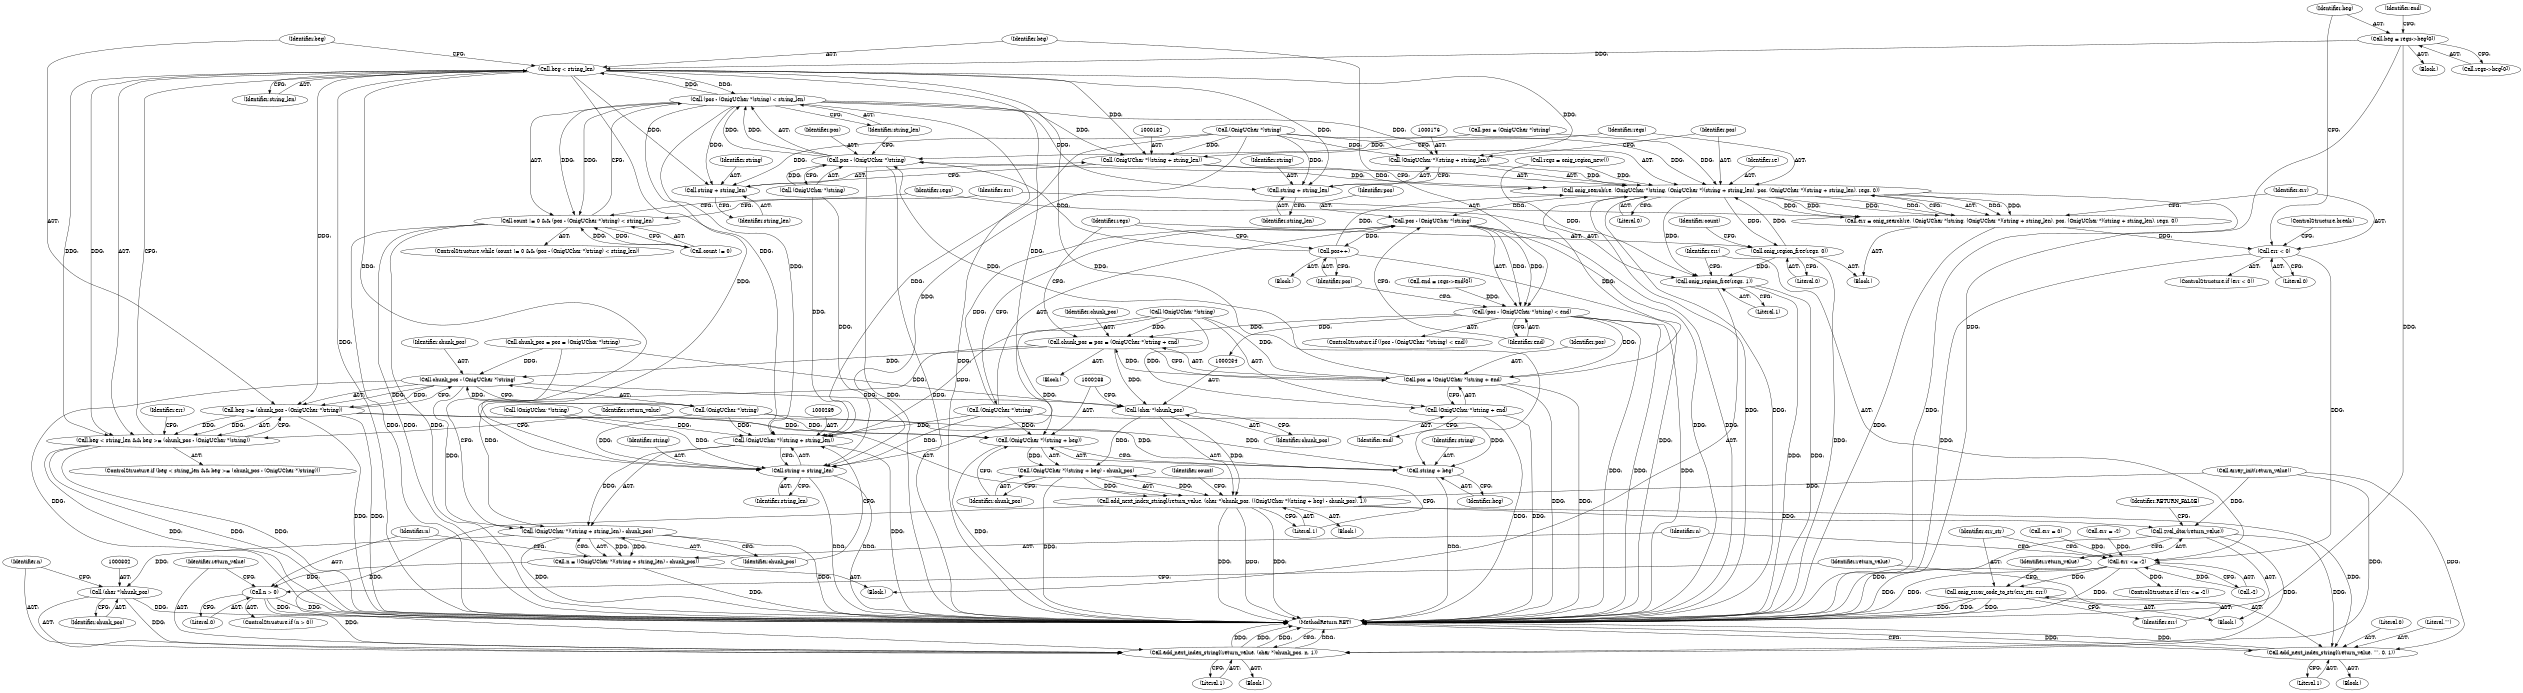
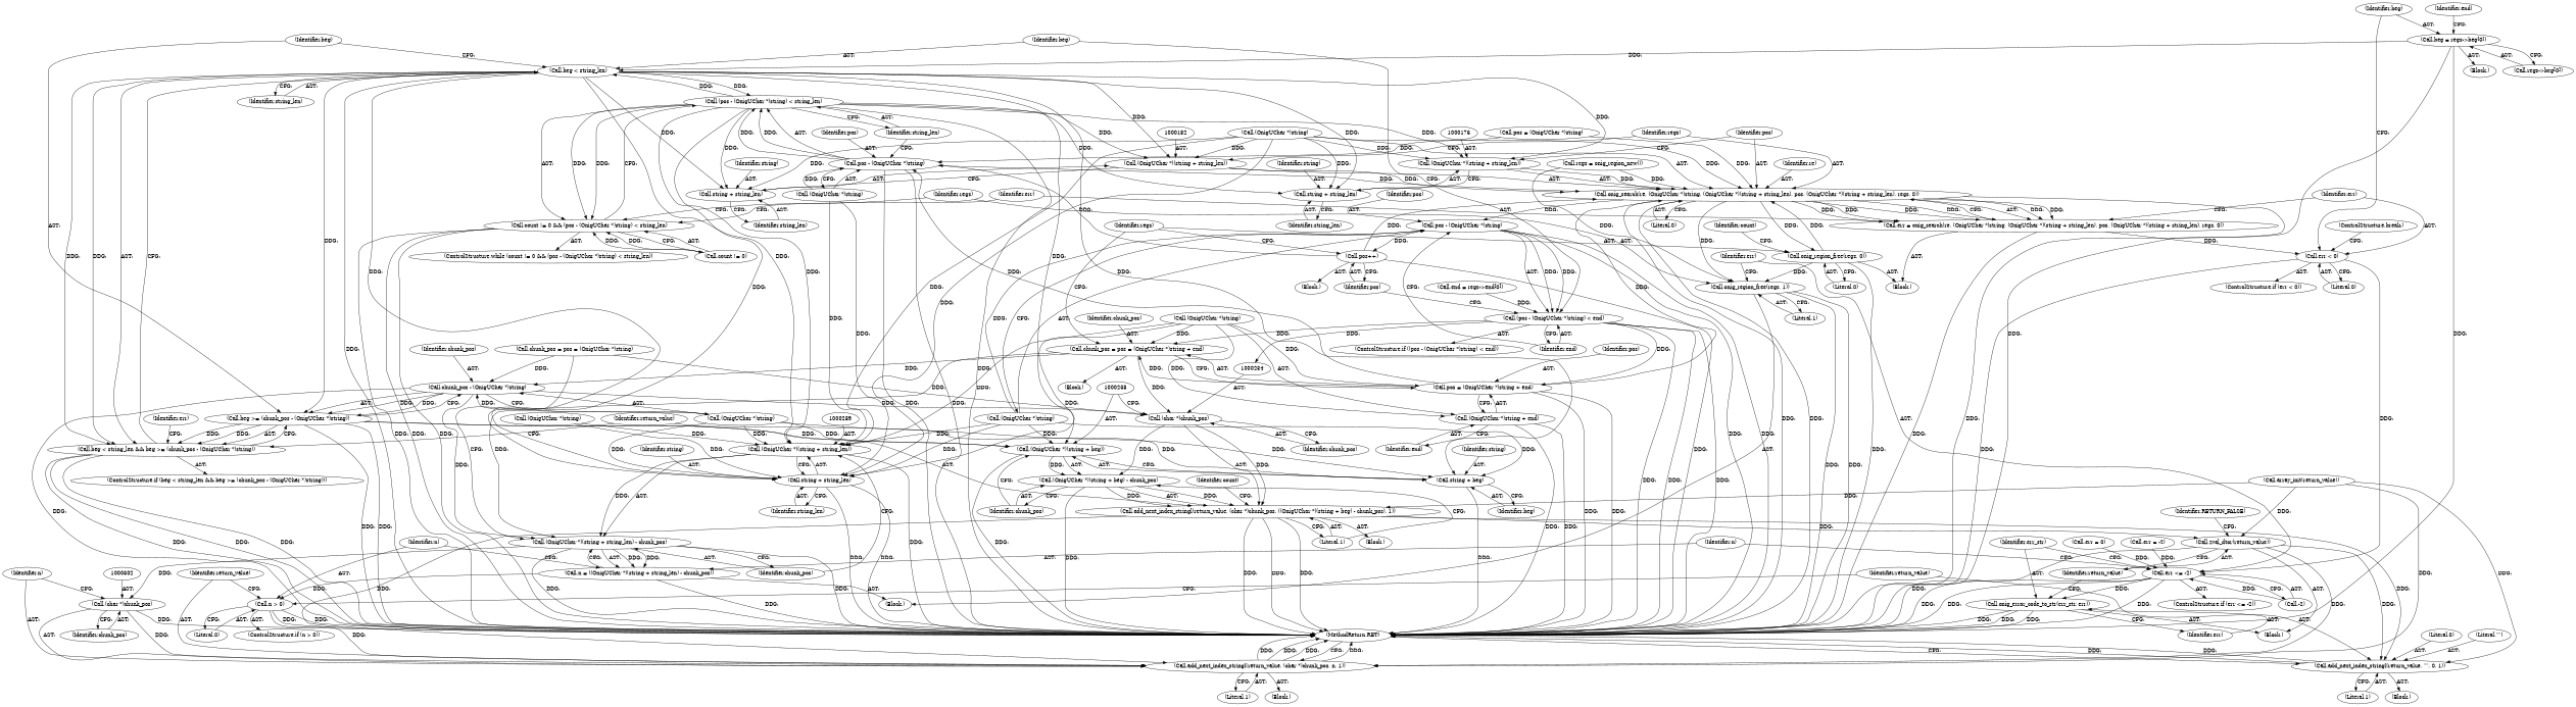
  digraph {
    n1 [label="(Call,beg = regs->beg[0])"]
    n2 [label="(Call,beg < string_len)"]
    n3 [label="(Block,)"]
    n4 [label="(MethodReturn,RET)"]
    n5 [label="(Call,regs->beg[0])"]
    n6 [label="(Call,(pos - (OnigUChar *)string) < string_len)"]
    n7 [label="(Call,(OnigUChar *)(string + string_len))"]
    n8 [label="(Call,beg >= (chunk_pos - (OnigUChar *)string))"]
    n9 [label="(Call,beg < string_len && beg >= (chunk_pos - (OnigUChar *)string))"]
    n10 [label="(Call,(OnigUChar *)(string + beg))"]
    n11 [label="(Call,string + beg)"]
    n12 [label="(Call,string + string_len)"]
    n13 [label="(Call,(OnigUChar *)(string + string_len))"]
    n14 [label="(Call,string + string_len)"]
    n15 [label="(Call,(OnigUChar *)(string + string_len))"]
    n16 [label="(Call,string + string_len)"]
    n17 [label="(Identifier,string_len)"]
    n18 [label="(Call,add_next_index_stringl(return_value, (char *)chunk_pos, n, 1))"]
    n19 [label="(Call,add_next_index_stringl(return_value, \"\", 0, 1))"]
    n20 [label="(Call,count != 0 && (pos - (OnigUChar *)string) < string_len)"]
    n21 [label="(Identifier,string_len)"]
    n22 [label="(Call,onig_search(re, (OnigUChar *)string, (OnigUChar *)(string + string_len), pos, (OnigUChar *)(string + string_len), regs, 0))"]
    n23 [label="(Call,chunk_pos - (OnigUChar *)string)"]
    n24 [label="(ControlStructure,if (beg < string_len && beg >= (chunk_pos - (OnigUChar *)string)))"]
    n25 [label="(Call,(OnigUChar *)(string + beg) - chunk_pos)"]
    n26 [label="(Identifier,beg)"]
    n27 [label="(Identifier,string_len)"]
    n28 [label="(Identifier,string_len)"]
    n29 [label="(Call,(OnigUChar *)(string + string_len) - chunk_pos)"]
    n30 [label="(Identifier,string_len)"]
    n31 [label="(Call,count != 0)"]
    n32 [label="(ControlStructure,while (count != 0 && (pos - (OnigUChar *)string) < string_len))"]
    n33 [label="(Call,pos - (OnigUChar *)string)"]
    n34 [label="(Call,err = onig_search(re, (OnigUChar *)string, (OnigUChar *)(string + string_len), pos, (OnigUChar *)(string + string_len), regs, 0))"]
    n35 [label="(Call,pos - (OnigUChar *)string)"]
    n36 [label="(Call,onig_region_free(regs, 0))"]
    n37 [label="(Call,onig_region_free(regs, 1))"]
    n38 [label="(Literal,0)"]
    n39 [label="(Call,err < 0)"]
    n40 [label="(Block,)"]
    n41 [label="(Call,(pos - (OnigUChar *)string) < end)"]
    n42 [label="(Call,pos++)"]
    n43 [label="(Call,(OnigUChar *)string)"]
    n44 [label="(Literal,0)"]
    n45 [label="(Block,)"]
    n46 [label="(Literal,1)"]
    n47 [label="(Call,err <= -2)"]
    n48 [label="(ControlStructure,if (err < 0))"]
    n49 [label="(Literal,0)"]
    n50 [label="(Call,onig_error_code_to_str(err_str, err))"]
    n51 [label="(Call,-2)"]
    n52 [label="(ControlStructure,if (err <= -2))"]
    n53 [label="(Identifier,err)"]
    n54 [label="(Block,)"]
    n55 [label="(Call,chunk_pos = pos = (OnigUChar *)string + end)"]
    n56 [label="(Call,pos = (OnigUChar *)string + end)"]
    n57 [label="(Identifier,end)"]
    n58 [label="(ControlStructure,if ((pos - (OnigUChar *)string) < end))"]
    1000234
    n60 [label="(Block,)"]
    n61 [label="(Identifier,pos)"]
    n62 [label="(Call,(char *)chunk_pos)"]
    n63 [label="(Block,)"]
    n64 [label="(Call,(OnigUChar *)string + end)"]
    n65 [label="(Identifier,end)"]
    n66 [label="(Call,(OnigUChar *)string)"]
    n67 [label="(Call,add_next_index_stringl(return_value, (char *)chunk_pos, ((OnigUChar *)(string + beg) - chunk_pos), 1))"]
    n68 [label="(Identifier,chunk_pos)"]
    n69 [label="(Call,n = ((OnigUChar *)(string + string_len) - chunk_pos))"]
    n70 [label="(Call,(char *)chunk_pos)"]
    n71 [label="(Identifier,chunk_pos)"]
    n72 [label="(Identifier,chunk_pos)"]
    n73 [label="(Call,zval_dtor(return_value))"]
    n74 [label="(Literal,1)"]
    n75 [label="(Block,)"]
    n76 [label="(Identifier,return_value)"]
    n77 [label="(Literal,1)"]
    n78 [label="(Block,)"]
    n79 [label="(Literal,1)"]
    n80 [label="(Block,)"]
    n81 [label="(Call,n > 0)"]
    n82 [label="(Identifier,chunk_pos)"]
    n83 [label="(Literal,0)"]
    n84 [label="(ControlStructure,if (n > 0))"]
    n85 [label="(Call,(OnigUChar *)string)"]
    n86 [label="(Call,(OnigUChar *)string)"]
    n87 [label="(Identifier,string)"]
    n88 [label="(Identifier,regs)"]
    n89 [label="(Identifier,pos)"]
    n90 [label="(Identifier,beg)"]
    n91 [label="(Call,err = -2)"]
    n92 [label="(Call,regs = onig_region_new())"]
    n93 [label="(Identifier,err_str)"]
    n94 [label="(Identifier,pos)"]
    n95 [label="(Literal,0)"]
    n96 [label="(Identifier,pos)"]
    n97 [label="(Identifier,chunk_pos)"]
    n98 [label="(Identifier,beg)"]
    n99 [label="(Identifier,string)"]
    n100 [label="(Identifier,return_value)"]
    n101 [label="(ControlStructure,break;)"]
    n102 [label="(Call,err = 0)"]
    n103 [label="(Identifier,n)"]
    n104 [label="(Identifier,n)"]
    n105 [label="(Identifier,count)"]
    n106 [label="(Identifier,regs)"]
    n107 [label="(Identifier,end)"]
    n108 [label="(Identifier,return_value)"]
    n109 [label="(Identifier,err)"]
    n110 [label="(Identifier,beg)"]
    n111 [label="(Call,chunk_pos = pos = (OnigUChar *)string)"]
    n112 [label="(Identifier,count)"]
    n113 [label="(Identifier,re)"]
    n114 [label="(Identifier,err)"]
    n115 [label="(Call,(OnigUChar *)string)"]
    n116 [label="(Identifier,string)"]
    n117 [label="(Identifier,return_value)"]
    n118 [label="(Identifier,regs)"]
    n119 [label="(Identifier,err)"]
    n120 [label="(Call,(OnigUChar *)string)"]
    n121 [label="(Identifier,pos)"]
    n122 [label="(Call,array_init(return_value))"]
    n123 [label="(Identifier,n)"]
    n124 [label="(Identifier,string)"]
    n125 [label="(Literal,\"\")"]
    n126 [label="(Call,end = regs->end[0])"]
    n127 [label="(Identifier,err)"]
    n128 [label="(Identifier,RETURN_FALSE)"]
    n129 [label="(Call,pos = (OnigUChar *)string)"]
    n130 [label="(Identifier,chunk_pos)"]
    1000176
    1000238
    1000302
    1000182
    1000289
    n1 -> n2 [label="DDG: "]
    n1 -> n3 [label="AST: "]
    n1 -> n4 [label="DDG: "]
    n1 -> n4 [label="DDG: "]
    n1 -> n5 [label="CFG: "]
    n2 -> n4 [label="DDG: "]
    n2 -> n6 [label="DDG: "]
    n2 -> n7 [label="DDG: "]
    n2 -> n8 [label="DDG: "]
    n2 -> n9 [label="AST: "]
    n2 -> n9 [label="DDG: "]
    n2 -> n9 [label="DDG: "]
    n2 -> n10 [label="DDG: "]
    n2 -> n11 [label="DDG: "]
    n2 -> n12 [label="DDG: "]
    n2 -> n13 [label="DDG: "]
    n2 -> n14 [label="DDG: "]
    n2 -> n15 [label="DDG: "]
    n2 -> n16 [label="DDG: "]
    n2 -> n17 [label="CFG: "]
    n4 -> n18 [label="CFG: "]
    n4 -> n19 [label="CFG: "]
    n5 -> n1 [label="AST: "]
    n6 -> n2 [label="DDG: "]
    n6 -> n4 [label="DDG: "]
    n6 -> n7 [label="DDG: "]
    n6 -> n12 [label="DDG: "]
    n6 -> n13 [label="DDG: "]
    n6 -> n14 [label="DDG: "]
    n6 -> n15 [label="DDG: "]
    n6 -> n16 [label="DDG: "]
    n6 -> n20 [label="AST: "]
    n6 -> n20 [label="DDG: "]
    n6 -> n20 [label="DDG: "]
    n6 -> n21 [label="CFG: "]
    n7 -> n12 [label="CFG: "]
    n7 -> n22 [label="AST: "]
    n7 -> n22 [label="DDG: "]
    n8 -> n4 [label="DDG: "]
    n8 -> n4 [label="DDG: "]
    n8 -> n9 [label="AST: "]
    n8 -> n9 [label="DDG: "]
    n8 -> n9 [label="DDG: "]
    n8 -> n10 [label="DDG: "]
    n8 -> n11 [label="DDG: "]
    n8 -> n23 [label="CFG: "]
    n9 -> n2 [label="CFG: "]
    n9 -> n4 [label="DDG: "]
    n9 -> n4 [label="DDG: "]
    n9 -> n4 [label="DDG: "]
    n9 -> n8 [label="CFG: "]
    n9 -> n24 [label="AST: "]
    n10 -> n4 [label="DDG: "]
    n10 -> n11 [label="CFG: "]
    n10 -> n25 [label="AST: "]
    n10 -> n25 [label="DDG: "]
    n11 -> n4 [label="DDG: "]
    n11 -> n10 [label="AST: "]
    n11 -> n26 [label="CFG: "]
    n12 -> n7 [label="AST: "]
    n12 -> n27 [label="CFG: "]
    n13 -> n14 [label="CFG: "]
    n13 -> n22 [label="AST: "]
    n13 -> n22 [label="DDG: "]
    n14 -> n13 [label="AST: "]
    n14 -> n28 [label="CFG: "]
    n15 -> n4 [label="DDG: "]
    n15 -> n16 [label="CFG: "]
    n15 -> n29 [label="AST: "]
    n15 -> n29 [label="DDG: "]
    n16 -> n4 [label="DDG: "]
    n16 -> n4 [label="DDG: "]
    n16 -> n15 [label="AST: "]
    n16 -> n30 [label="CFG: "]
    n17 -> n2 [label="AST: "]
    n18 -> n4 [label="DDG: "]
    n18 -> n4 [label="DDG: "]
    n18 -> n4 [label="DDG: "]
    n18 -> n4 [label="DDG: "]
    n18 -> n77 [label="CFG: "]
    n18 -> n78 [label="AST: "]
    n19 -> n4 [label="DDG: "]
    n19 -> n4 [label="DDG: "]
    n19 -> n79 [label="CFG: "]
    n19 -> n80 [label="AST: "]
    n20 -> n4 [label="DDG: "]
    n20 -> n4 [label="DDG: "]
    n20 -> n4 [label="DDG: "]
    n20 -> n6 [label="CFG: "]
    n20 -> n31 [label="CFG: "]
    n20 -> n32 [label="AST: "]
    n21 -> n6 [label="AST: "]
    n21 -> n33 [label="CFG: "]
    n22 -> n4 [label="DDG: "]
    n22 -> n4 [label="DDG: "]
    n22 -> n4 [label="DDG: "]
    n22 -> n34 [label="AST: "]
    n22 -> n34 [label="DDG: "]
    n22 -> n34 [label="DDG: "]
    n22 -> n34 [label="DDG: "]
    n22 -> n34 [label="DDG: "]
    n22 -> n34 [label="DDG: "]
    n22 -> n34 [label="DDG: "]
    n22 -> n35 [label="DDG: "]
    n22 -> n36 [label="DDG: "]
    n22 -> n37 [label="DDG: "]
    n22 -> n38 [label="CFG: "]
    n23 -> n4 [label="DDG: "]
    n23 -> n8 [label="AST: "]
    n23 -> n8 [label="DDG: "]
    n23 -> n8 [label="DDG: "]
    n23 -> n29 [label="DDG: "]
    n23 -> n62 [label="DDG: "]
    n23 -> n66 [label="CFG: "]
    n25 -> n4 [label="DDG: "]
    n25 -> n67 [label="AST: "]
    n25 -> n67 [label="DDG: "]
    n25 -> n67 [label="DDG: "]
    n25 -> n72 [label="CFG: "]
    n26 -> n11 [label="AST: "]
    n27 -> n12 [label="AST: "]
    n28 -> n14 [label="AST: "]
    n29 -> n4 [label="DDG: "]
    n29 -> n4 [label="DDG: "]
    n29 -> n69 [label="AST: "]
    n29 -> n69 [label="DDG: "]
    n29 -> n69 [label="DDG: "]
    n29 -> n70 [label="DDG: "]
    n29 -> n71 [label="CFG: "]
    n30 -> n16 [label="AST: "]
    n31 -> n20 [label="AST: "]
    n31 -> n20 [label="DDG: "]
    n31 -> n20 [label="DDG: "]
    n33 -> n4 [label="DDG: "]
    n33 -> n4 [label="DDG: "]
    n33 -> n6 [label="AST: "]
    n33 -> n6 [label="DDG: "]
    n33 -> n6 [label="DDG: "]
    n33 -> n22 [label="DDG: "]
    n33 -> n85 [label="CFG: "]
    n34 -> n4 [label="DDG: "]
    n34 -> n22 [label="CFG: "]
    n34 -> n39 [label="DDG: "]
    n34 -> n40 [label="AST: "]
    n35 -> n4 [label="DDG: "]
    n35 -> n4 [label="DDG: "]
    n35 -> n41 [label="AST: "]
    n35 -> n41 [label="DDG: "]
    n35 -> n41 [label="DDG: "]
    n35 -> n42 [label="DDG: "]
    n35 -> n43 [label="CFG: "]
    n36 -> n4 [label="DDG: "]
    n36 -> n22 [label="DDG: "]
    n36 -> n37 [label="DDG: "]
    n36 -> n40 [label="AST: "]
    n36 -> n44 [label="CFG: "]
    n37 -> n4 [label="DDG: "]
    n37 -> n4 [label="DDG: "]
    n37 -> n45 [label="AST: "]
    n37 -> n46 [label="CFG: "]
    n38 -> n22 [label="AST: "]
    n39 -> n4 [label="DDG: "]
    n39 -> n47 [label="DDG: "]
    n39 -> n48 [label="AST: "]
    n39 -> n49 [label="CFG: "]
    n41 -> n4 [label="DDG: "]
    n41 -> n4 [label="DDG: "]
    n41 -> n4 [label="DDG: "]
    n41 -> n55 [label="DDG: "]
    n41 -> n56 [label="DDG: "]
    n41 -> n57 [label="CFG: "]
    n41 -> n58 [label="AST: "]
    n41 -> 1000234 [label="DDG: "]
    n42 -> n4 [label="DDG: "]
    n42 -> n22 [label="DDG: "]
    n42 -> n33 [label="DDG: "]
    n42 -> n60 [label="AST: "]
    n42 -> n61 [label="CFG: "]
    n43 -> n10 [label="DDG: "]
    n43 -> n11 [label="DDG: "]
    n43 -> n15 [label="DDG: "]
    n43 -> n16 [label="DDG: "]
    n43 -> n35 [label="AST: "]
    n43 -> n35 [label="DDG: "]
    n44 -> n36 [label="AST: "]
    n46 -> n37 [label="AST: "]
    n47 -> n4 [label="DDG: "]
    n47 -> n4 [label="DDG: "]
    n47 -> n4 [label="DDG: "]
    n47 -> n50 [label="DDG: "]
    n47 -> n51 [label="CFG: "]
-   n47 -> n52 [label="DDG: "]
+   n47 -> n52 [label="AST: "]
    n49 -> n39 [label="AST: "]
    n50 -> n4 [label="DDG: "]
    n50 -> n4 [label="DDG: "]
    n50 -> n4 [label="DDG: "]
    n50 -> n53 [label="CFG: "]
    n50 -> n54 [label="AST: "]
    n51 -> n47 [label="AST: "]
    n51 -> n47 [label="DDG: "]
    n53 -> n50 [label="AST: "]
    n55 -> n23 [label="DDG: "]
    n55 -> n29 [label="DDG: "]
    n55 -> n56 [label="CFG: "]
    n55 -> n62 [label="DDG: "]
    n55 -> n63 [label="AST: "]
    n56 -> n4 [label="DDG: "]
    n56 -> n4 [label="DDG: "]
    n56 -> n22 [label="DDG: "]
    n56 -> n33 [label="DDG: "]
    n56 -> n55 [label="AST: "]
    n56 -> n55 [label="DDG: "]
    n56 -> n64 [label="CFG: "]
    n57 -> n35 [label="CFG: "]
    n57 -> n41 [label="AST: "]
    1000234 -> n62 [label="AST: "]
    n61 -> n41 [label="CFG: "]
    n61 -> n42 [label="AST: "]
    n62 -> n25 [label="DDG: "]
    n62 -> n67 [label="AST: "]
    n62 -> n67 [label="DDG: "]
    n62 -> n68 [label="CFG: "]
    n64 -> n4 [label="DDG: "]
    n64 -> n4 [label="DDG: "]
    n64 -> n56 [label="AST: "]
    n64 -> n65 [label="CFG: "]
    n65 -> n64 [label="AST: "]
    n66 -> n10 [label="DDG: "]
    n66 -> n11 [label="DDG: "]
    n66 -> n15 [label="DDG: "]
    n66 -> n16 [label="DDG: "]
    n66 -> n23 [label="AST: "]
    n66 -> n23 [label="DDG: "]
    n67 -> n4 [label="DDG: "]
    n67 -> n4 [label="DDG: "]
    n67 -> n4 [label="DDG: "]
    n67 -> n18 [label="DDG: "]
    n67 -> n19 [label="DDG: "]
    n67 -> n73 [label="DDG: "]
    n67 -> n74 [label="CFG: "]
    n67 -> n75 [label="AST: "]
    n68 -> n62 [label="AST: "]
    n69 -> n4 [label="DDG: "]
    n69 -> n29 [label="CFG: "]
    n69 -> n45 [label="AST: "]
    n69 -> n81 [label="DDG: "]
    n70 -> n4 [label="DDG: "]
    n70 -> n18 [label="AST: "]
    n70 -> n18 [label="DDG: "]
    n70 -> n82 [label="CFG: "]
    n71 -> n15 [label="CFG: "]
    n71 -> n29 [label="AST: "]
    n72 -> n10 [label="CFG: "]
    n72 -> n25 [label="AST: "]
    n73 -> n4 [label="DDG: "]
    n73 -> n18 [label="DDG: "]
    n73 -> n19 [label="DDG: "]
    n73 -> n54 [label="AST: "]
    n73 -> n76 [label="CFG: "]
    n74 -> n25 [label="CFG: "]
    n74 -> n67 [label="AST: "]
    n76 -> n50 [label="CFG: "]
    n76 -> n73 [label="AST: "]
    n77 -> n18 [label="AST: "]
    n79 -> n19 [label="AST: "]
    n81 -> n4 [label="DDG: "]
    n81 -> n4 [label="DDG: "]
    n81 -> n18 [label="DDG: "]
    n81 -> n83 [label="CFG: "]
    n81 -> n84 [label="AST: "]
    n82 -> n70 [label="AST: "]
    n83 -> n81 [label="AST: "]
    n85 -> n15 [label="DDG: "]
    n85 -> n16 [label="DDG: "]
    n85 -> n33 [label="AST: "]
    n85 -> n33 [label="DDG: "]
    n86 -> n7 [label="DDG: "]
    n86 -> n12 [label="DDG: "]
    n86 -> n13 [label="DDG: "]
    n86 -> n14 [label="DDG: "]
    n86 -> n15 [label="DDG: "]
    n86 -> n16 [label="DDG: "]
    n86 -> n22 [label="AST: "]
    n86 -> n22 [label="DDG: "]
    n87 -> n12 [label="AST: "]
    n88 -> n20 [label="CFG: "]
    n88 -> n37 [label="AST: "]
    n89 -> n7 [label="CFG: "]
    n89 -> n22 [label="AST: "]
    n90 -> n1 [label="AST: "]
    n90 -> n39 [label="CFG: "]
    n91 -> n47 [label="DDG: "]
    n92 -> n22 [label="DDG: "]
    n92 -> n37 [label="DDG: "]
    n93 -> n47 [label="CFG: "]
    n93 -> n50 [label="AST: "]
    n94 -> n35 [label="AST: "]
    n95 -> n19 [label="AST: "]
    n96 -> n56 [label="AST: "]
    n97 -> n23 [label="AST: "]
    n98 -> n2 [label="CFG: "]
    n98 -> n8 [label="AST: "]
    n99 -> n11 [label="AST: "]
    n100 -> n19 [label="AST: "]
    n100 -> n81 [label="CFG: "]
    n101 -> n39 [label="CFG: "]
    n102 -> n47 [label="DDG: "]
    n103 -> n18 [label="AST: "]
    n103 -> n70 [label="CFG: "]
    n104 -> n47 [label="CFG: "]
    n104 -> n69 [label="AST: "]
    n105 -> n36 [label="CFG: "]
    n106 -> n36 [label="AST: "]
    n106 -> n42 [label="CFG: "]
    n106 -> n55 [label="CFG: "]
    n107 -> n1 [label="CFG: "]
    n108 -> n9 [label="CFG: "]
    n108 -> n67 [label="AST: "]
    n109 -> n37 [label="CFG: "]
    n109 -> n47 [label="AST: "]
    n110 -> n2 [label="AST: "]
    n110 -> n41 [label="CFG: "]
    n111 -> n23 [label="DDG: "]
    n111 -> n29 [label="CFG: "]
    n111 -> n62 [label="DDG: "]
    n112 -> n67 [label="CFG: "]
    n113 -> n22 [label="AST: "]
    n114 -> n9 [label="CFG: "]
    n115 -> n15 [label="DDG: "]
    n115 -> n16 [label="DDG: "]
    n116 -> n14 [label="AST: "]
    n117 -> n18 [label="AST: "]
    n117 -> n81 [label="CFG: "]
    n118 -> n13 [label="CFG: "]
    n118 -> n22 [label="AST: "]
    n119 -> n34 [label="CFG: "]
    n119 -> n39 [label="AST: "]
    n120 -> n15 [label="DDG: "]
    n120 -> n16 [label="DDG: "]
    n120 -> n55 [label="DDG: "]
    n120 -> n56 [label="DDG: "]
    n120 -> n64 [label="AST: "]
    n120 -> n64 [label="DDG: "]
    n121 -> n33 [label="AST: "]
    n122 -> n18 [label="DDG: "]
    n122 -> n19 [label="DDG: "]
    n122 -> n67 [label="DDG: "]
    n122 -> n73 [label="DDG: "]
    n123 -> n69 [label="CFG: "]
    n123 -> n81 [label="AST: "]
    n124 -> n16 [label="AST: "]
    n125 -> n19 [label="AST: "]
    n126 -> n41 [label="DDG: "]
    n127 -> n20 [label="CFG: "]
    n127 -> n34 [label="AST: "]
    n128 -> n73 [label="CFG: "]
    n129 -> n22 [label="DDG: "]
    n129 -> n33 [label="DDG: "]
    n130 -> n55 [label="AST: "]
    1000176 -> n7 [label="AST: "]
    1000238 -> n10 [label="AST: "]
    1000238 -> n62 [label="CFG: "]
    1000302 -> n70 [label="AST: "]
    1000182 -> n13 [label="AST: "]
    1000289 -> n15 [label="AST: "]
  }
